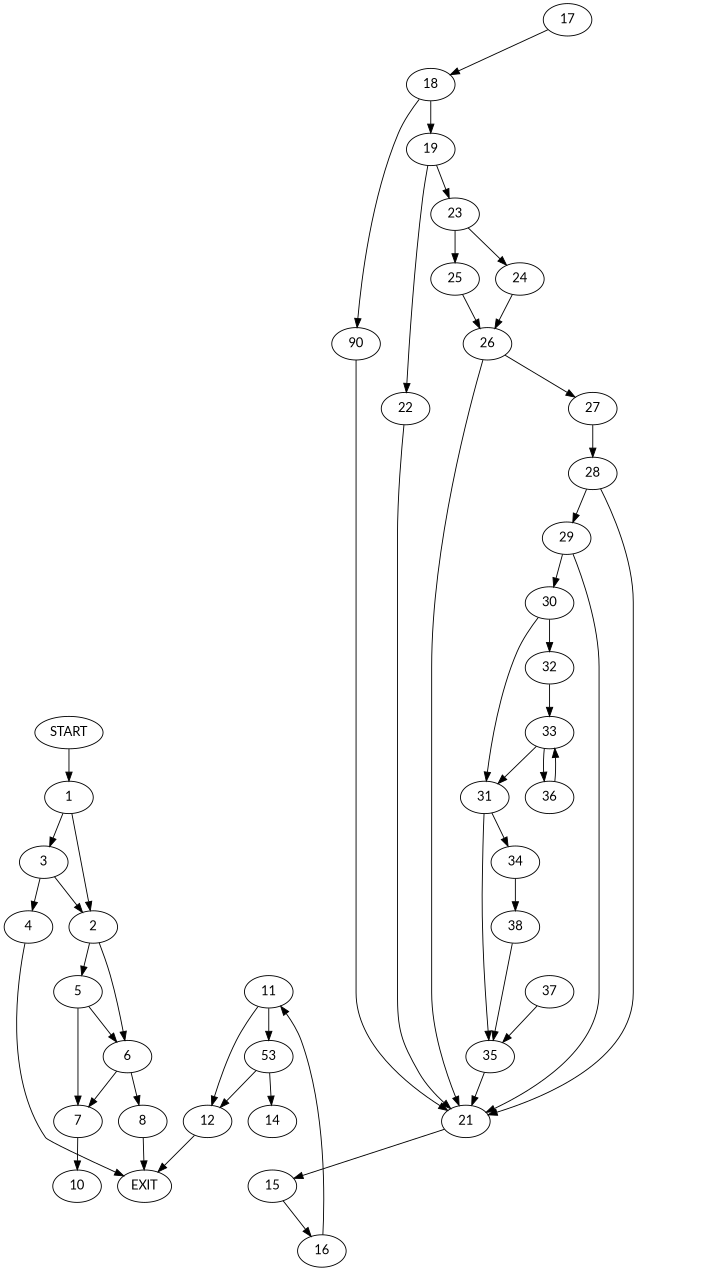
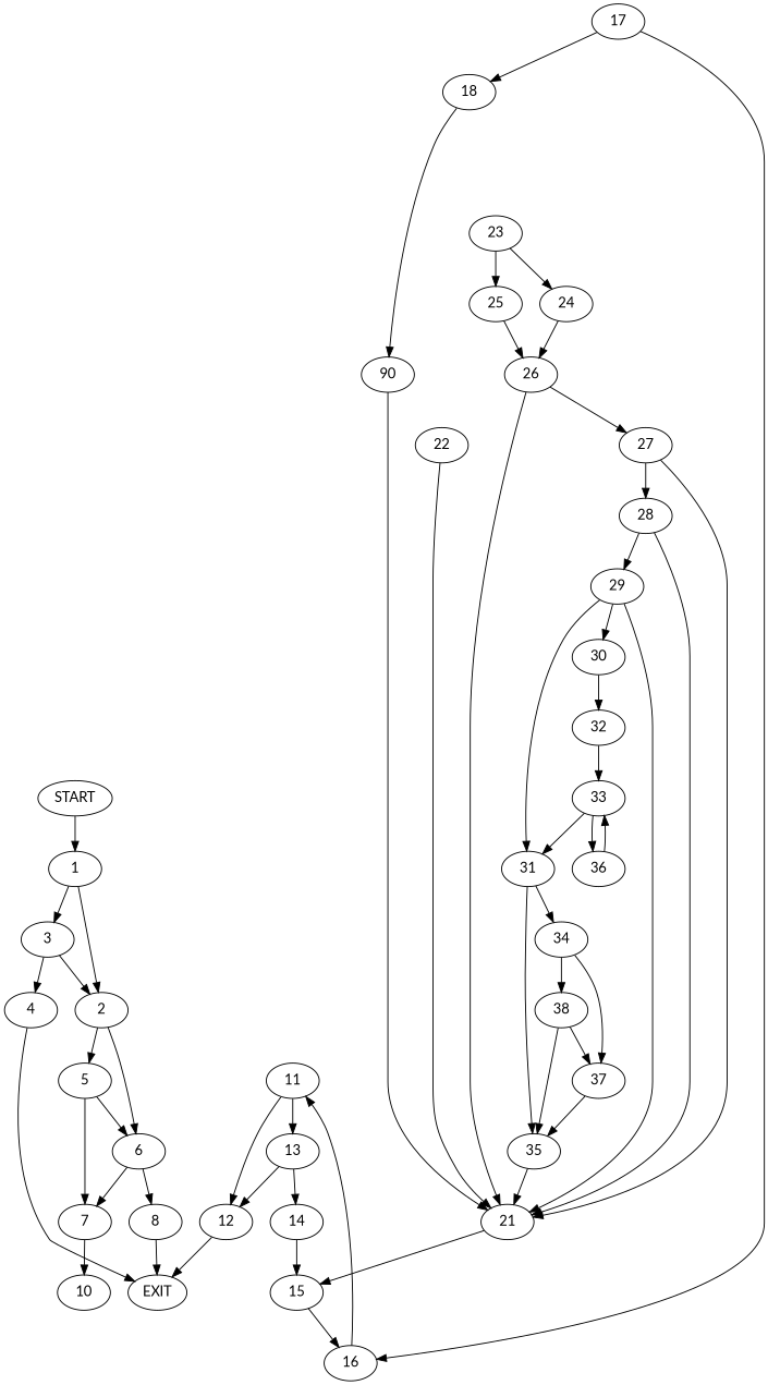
  digraph {
    fontname=Lato
    node [fontname=Lato]
    edge [fontname=Lato]
    n1 [label=START]
    1
    2
    3
    n5 [label=EXIT]
    5
    6
    4
    7
    8
    10
    11
    12
-   13 [label=53]
+   13
    14
    15
    16
    17
    18
-   19
    n21 [label=90]
    22
    23
    21
    24
    25
    26
    27
    28
    29
    30
    31
    32
    34
    35
    33
    37
    38
    36
    n1 -> 1
    1 -> 2
    1 -> 3
    2 -> 5
    2 -> 6
    3 -> 2
    3 -> 4
    5 -> 6
    5 -> 7
    6 -> 7
    6 -> 8
    4 -> n5
    7 -> 10
    8 -> n5
    11 -> 12
    11 -> 13
    12 -> n5
    13 -> 12
    13 -> 14
+   14 -> 15
    15 -> 16
    16 -> 11
+   17 -> 16
    17 -> 18
-   18 -> 19
    18 -> n21
-   19 -> 22
-   19 -> 23
    n21 -> 21
    22 -> 21
    23 -> 24
    23 -> 25
    21 -> 15
    24 -> 26
    25 -> 26
    26 -> 21
    26 -> 27
+   27 -> 21
    27 -> 28
    28 -> 21
    28 -> 29
    29 -> 21
    29 -> 30
-   30 -> 31
+   29 -> 31
    30 -> 32
    31 -> 34
    31 -> 35
    32 -> 33
+   34 -> 37
    34 -> 38
    35 -> 21
    33 -> 31
    33 -> 36
    37 -> 35
    38 -> 35
+   38 -> 37
    36 -> 33
  }
